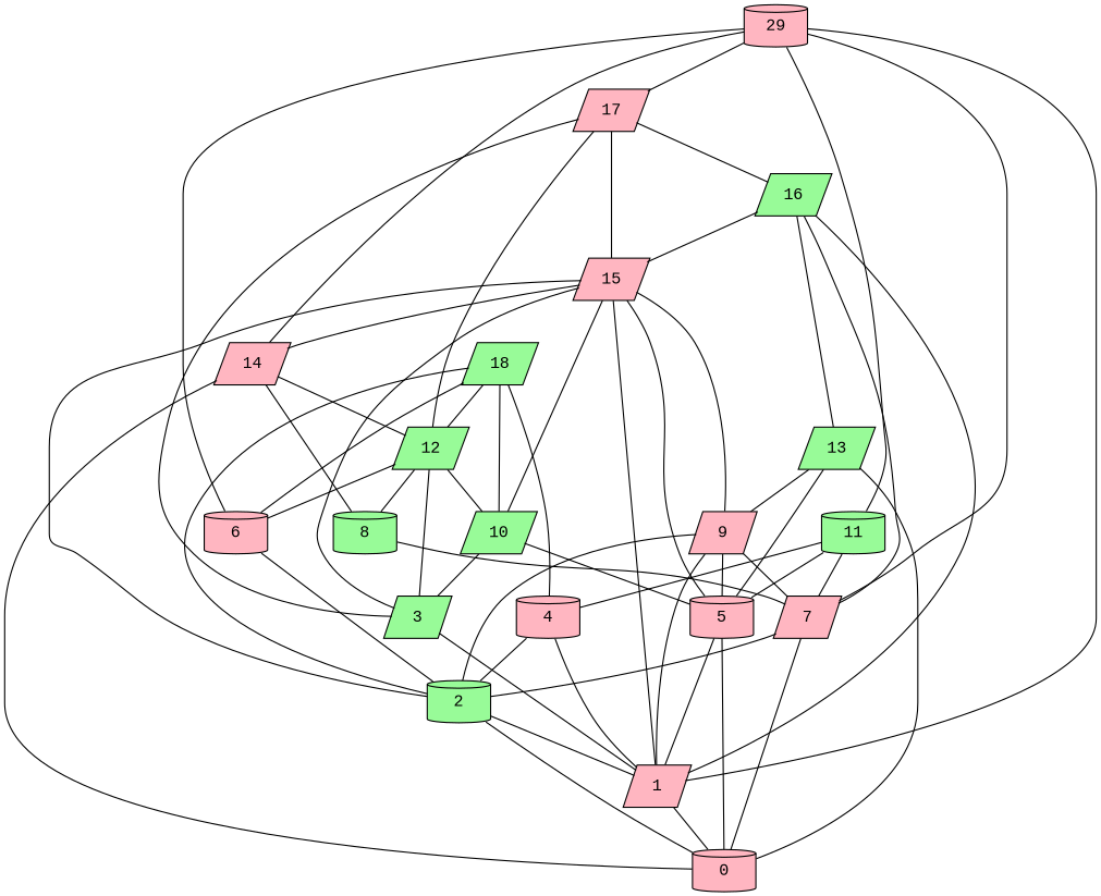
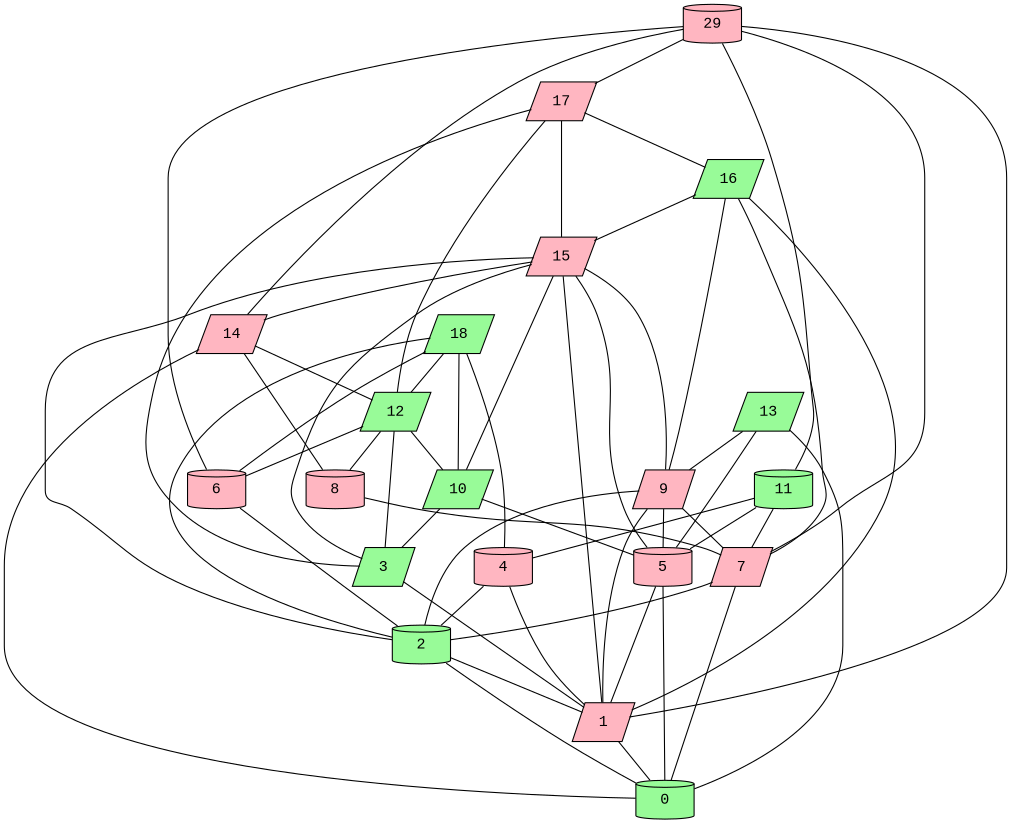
  digraph {
    fontname="Liberation Mono"
    node [fillcolor=lightpink fontname="Liberation Mono" shape=parallelogram style=filled]
    edge [dir=none fontname="Liberation Mono"]
    14
-   8 [fillcolor=palegreen shape=cylinder]
-   0 [shape=cylinder]
+   8 [shape=cylinder]
+   0 [fillcolor=palegreen shape=cylinder]
    12 [fillcolor=palegreen]
    7
    10 [fillcolor=palegreen]
    3 [fillcolor=palegreen]
    6 [shape=cylinder]
    5 [shape=cylinder]
    1
    13 [fillcolor=palegreen]
    9
    2 [fillcolor=palegreen shape=cylinder]
    11 [fillcolor=palegreen shape=cylinder]
    4 [shape=cylinder]
    16 [fillcolor=palegreen]
    15
    17
    n19 [label=29 shape=cylinder]
    18 [fillcolor=palegreen]
    subgraph sub_1 {
      14
      8
      0
      12
      7
      10
      3
      6
      5
      1
      13
      9
      2
      11
      4
      16
      15
      17
      n19
      18
    }
    14 -> 8
    14 -> 0
    14 -> 12
    8 -> 7
    12 -> 8
    12 -> 10
    12 -> 3
    12 -> 6
    7 -> 0
    7 -> 2
    10 -> 3
    10 -> 5
    3 -> 1
    6 -> 2
    5 -> 0
    5 -> 1
    1 -> 0
    13 -> 0
    13 -> 5
    13 -> 9
    9 -> 7
    9 -> 5
    9 -> 1
    9 -> 2
    2 -> 0
    2 -> 1
    11 -> 7
    11 -> 5
    11 -> 4
    4 -> 1
    4 -> 2
    16 -> 7
    16 -> 1
-   16 -> 13
+   16 -> 9
    16 -> 15
    15 -> 14
    15 -> 10
    15 -> 3
    15 -> 5
    15 -> 1
    15 -> 9
    15 -> 2
    17 -> 12
    17 -> 3
    17 -> 16
    17 -> 15
    n19 -> 14
    n19 -> 7
    n19 -> 6
    n19 -> 1
    n19 -> 11
    n19 -> 17
    18 -> 12
    18 -> 10
    18 -> 6
    18 -> 2
    18 -> 4
  }
